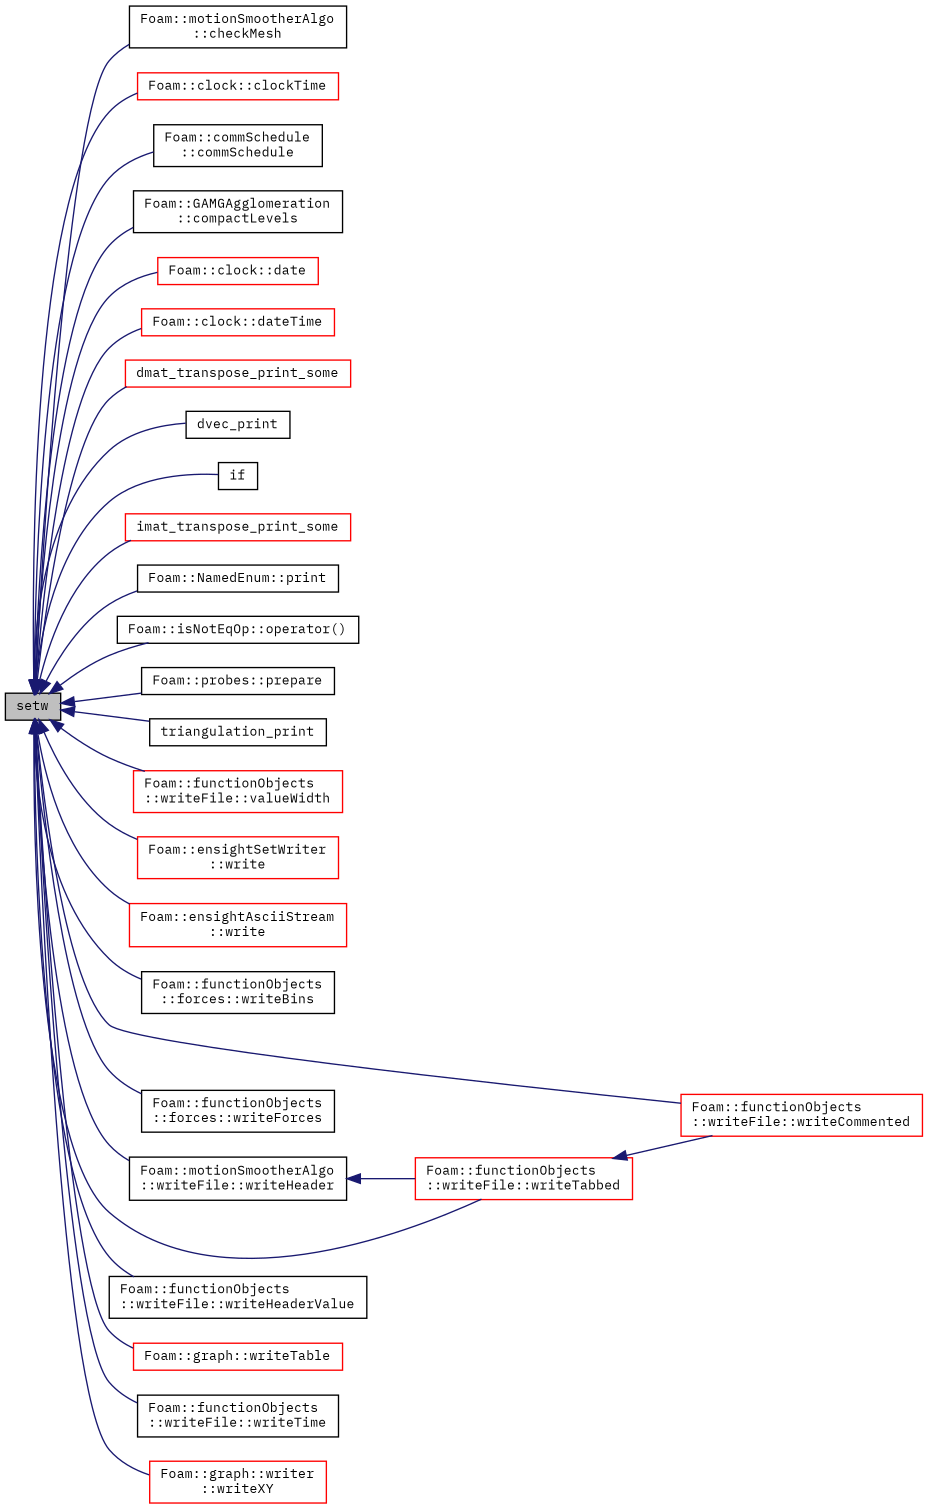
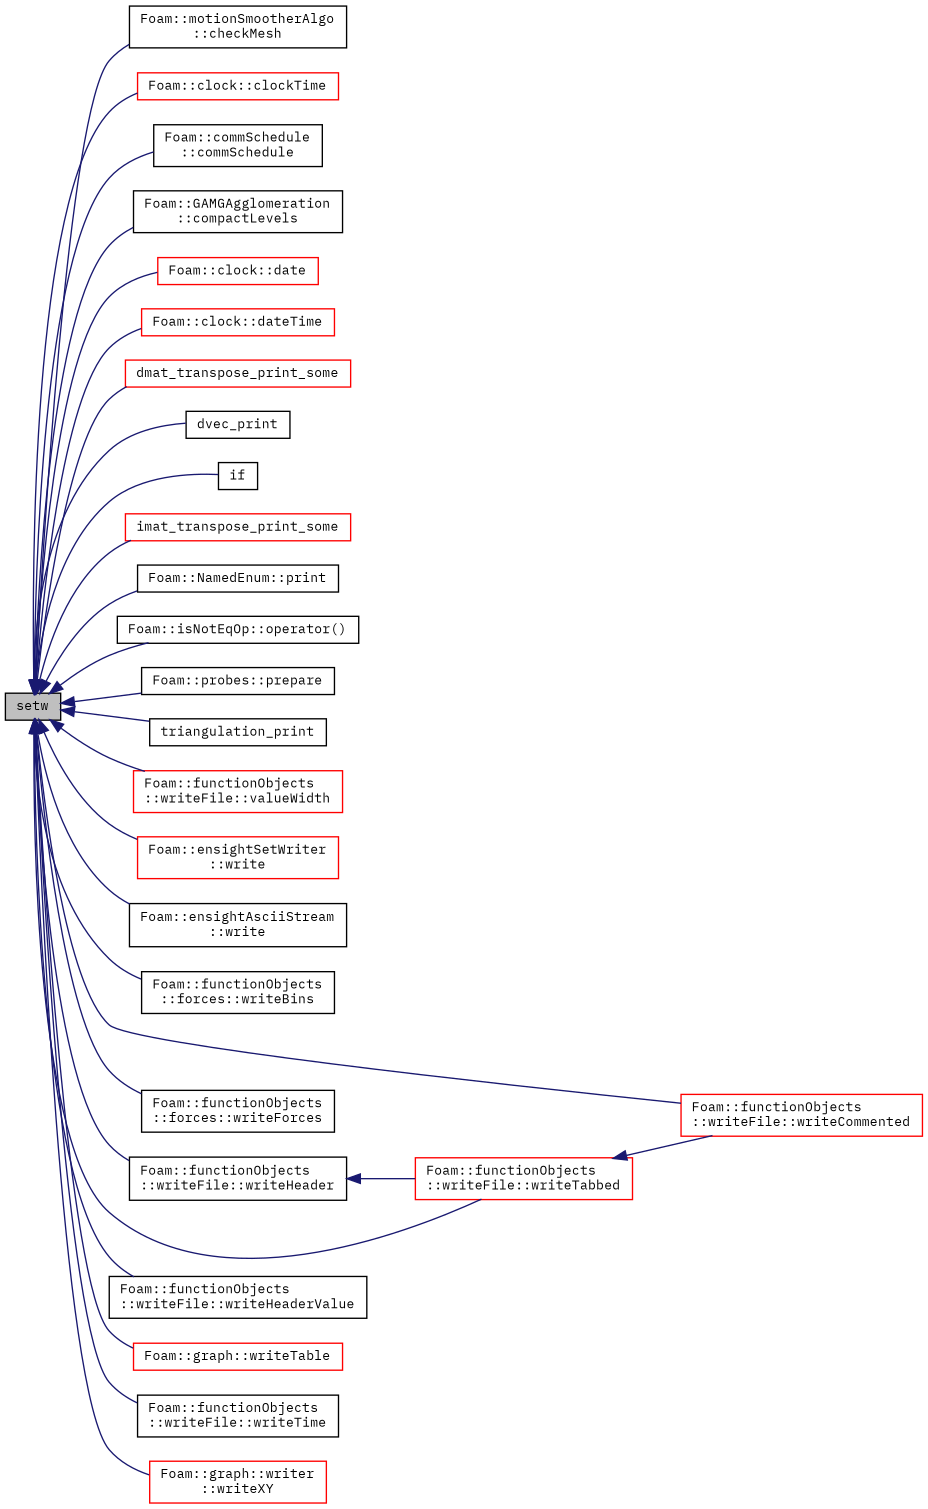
  digraph {
    fontname="IBM Plex Mono"
    rankdir=LR
    node [color=black fontname="IBM Plex Mono" fontsize=10 shape=record]
    edge [color=midnightblue dir=back fontname="IBM Plex Mono" fontsize=10 labelfontname=Helvetica labelfontsize=10 style=solid]
    n1 [fillcolor=grey75 fontcolor=black height=0.2 label=setw style=filled width=0.4]
    n2 [height=0.2 label="Foam::motionSmootherAlgo\l::checkMesh" width=0.4]
    n3 [color=red height=0.2 label="Foam::clock::clockTime" width=0.4]
    n4 [height=0.2 label="Foam::commSchedule\l::commSchedule" width=0.4]
    n5 [height=0.2 label="Foam::GAMGAgglomeration\l::compactLevels" width=0.4]
    n6 [color=red height=0.2 label="Foam::clock::date" width=0.4]
    n7 [color=red height=0.2 label="Foam::clock::dateTime" width=0.4]
    n8 [color=red height=0.2 label=dmat_transpose_print_some width=0.4]
    n9 [height=0.2 label=dvec_print width=0.4]
    n10 [height=0.2 label=if width=0.4]
    n11 [color=red height=0.2 label=imat_transpose_print_some width=0.4]
    n12 [height=0.2 label="Foam::NamedEnum::print" width=0.4]
    n13 [height=0.2 label="Foam::isNotEqOp::operator()" width=0.4]
    n14 [height=0.2 label="Foam::probes::prepare" width=0.4]
    n15 [height=0.2 label=triangulation_print width=0.4]
    n16 [color=red height=0.2 label="Foam::functionObjects\l::writeFile::valueWidth" width=0.4]
    n17 [color=red height=0.2 label="Foam::ensightSetWriter\l::write" width=0.4]
-   n18 [color=red height=0.2 label="Foam::ensightAsciiStream\l::write" width=0.4]
+   n18 [height=0.2 label="Foam::ensightAsciiStream\l::write" width=0.4]
    n19 [height=0.2 label="Foam::functionObjects\l::forces::writeBins" width=0.4]
    n20 [color=red height=0.2 label="Foam::functionObjects\l::writeFile::writeCommented" width=0.4]
    n21 [height=0.2 label="Foam::functionObjects\l::forces::writeForces" width=0.4]
-   n22 [height=0.2 label="Foam::motionSmootherAlgo\l::writeFile::writeHeader" width=0.4]
+   n22 [height=0.2 label="Foam::functionObjects\l::writeFile::writeHeader" width=0.4]
    n23 [color=red height=0.2 label="Foam::functionObjects\l::writeFile::writeTabbed" width=0.4]
    n24 [height=0.2 label="Foam::functionObjects\l::writeFile::writeHeaderValue" width=0.4]
    n25 [color=red height=0.2 label="Foam::graph::writeTable" width=0.4]
    n26 [height=0.2 label="Foam::functionObjects\l::writeFile::writeTime" width=0.4]
    n27 [color=red height=0.2 label="Foam::graph::writer\l::writeXY" width=0.4]
    n1 -> n2
    n1 -> n3
    n1 -> n4
    n1 -> n5
    n1 -> n6
    n1 -> n7
    n1 -> n8
    n1 -> n9
    n1 -> n10
    n1 -> n11
    n1 -> n12
    n1 -> n13
    n1 -> n14
    n1 -> n15
    n1 -> n16
    n1 -> n17
    n1 -> n18
    n1 -> n19
    n1 -> n20
    n1 -> n21
    n1 -> n22
    n1 -> n23
    n1 -> n24
    n1 -> n25
    n1 -> n26
    n1 -> n27
    n22 -> n23
    n23 -> n20
  }
